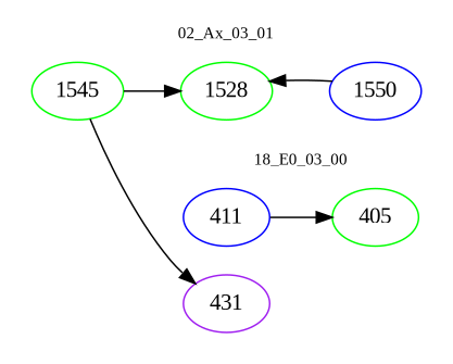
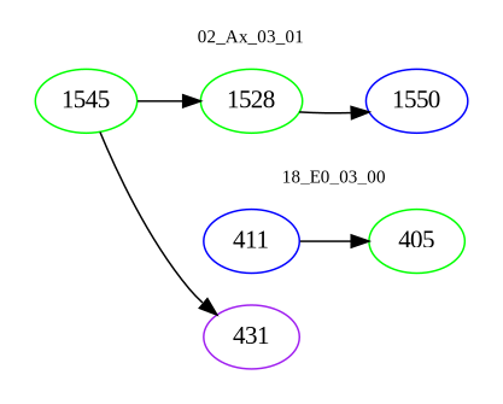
  digraph {
    fontname="Liberation Serif"
    rankdir=LR
    node [color=green fontname="Liberation Serif"]
    edge [color=black fontname="Liberation Serif"]
    n1 [label=1545]
    n2 [label=1528]
    n3 [color=blue label=1550]
    n4 [color=blue label=411]
    n5 [label=405]
    n6 [color=purple label=431]
    subgraph cluster_1 {
      color=white
      fontsize=10
      label="02_Ax_03_01"
      n1
      n2
      n3
    }
    subgraph cluster_2 {
      color=white
      fontsize=10
      label="18_E0_03_00"
      n4
      n5
      n6
    }
    n1 -> n2
    n1 -> n6
-   n3 -> n2
+   n2 -> n3
    n4 -> n5
  }
